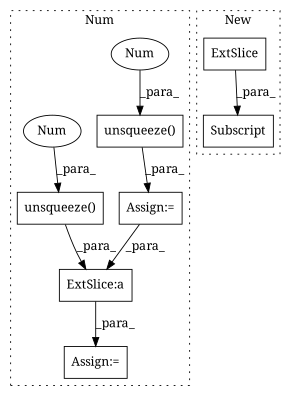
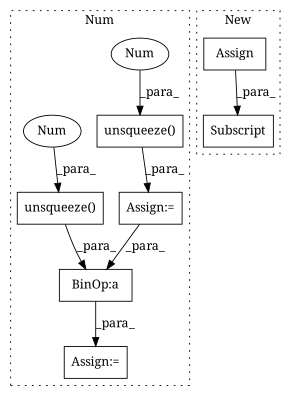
  digraph {
    fontname="Noto Serif"
    node [a=75 fontname="Noto Serif" l=3 shape=box]
    edge [fontname="Noto Serif"]
    n1 [l="31,1" label="unsqueeze()" s="3572,3604"]
    n2 [a=76 l=1 label=Num s=3603 shape=ellipse]
    n3 [a=68 label="Assign:=" s=3861]
-   n4 [a=82 label="ExtSlice:a" s=3906]
+   n4 [a=82 label="BinOp:a" s=3906]
    n5 [a=68 label="Assign:=" s=3681]
    n6 [l="18,1" label="unsqueeze()" s="3873,3892"]
    n7 [a=76 l=1 label=Num s=3891 shape=ellipse]
    n8 [a=63 l="20,0" label=Subscript s="3817,0"]
-   n9 [a=85 l=14 label=ExtSlice s=3817]
+   n9 [a=85 l=14 label=Assign s=3817]
    subgraph cluster_1 {
      label=Num
      style=dotted
      n1
      n2
      n3
      n4
      n5
      n6
      n7
    }
    subgraph cluster_2 {
      label=New
      style=dotted
      n8
      n9
    }
    n1 -> n5 [label=_para_]
    n2 -> n1 [label=_para_]
    n4 -> n3 [label=_para_]
    n5 -> n4 [label=_para_]
    n6 -> n4 [label=_para_]
    n7 -> n6 [label=_para_]
    n9 -> n8 [label=_para_]
  }
